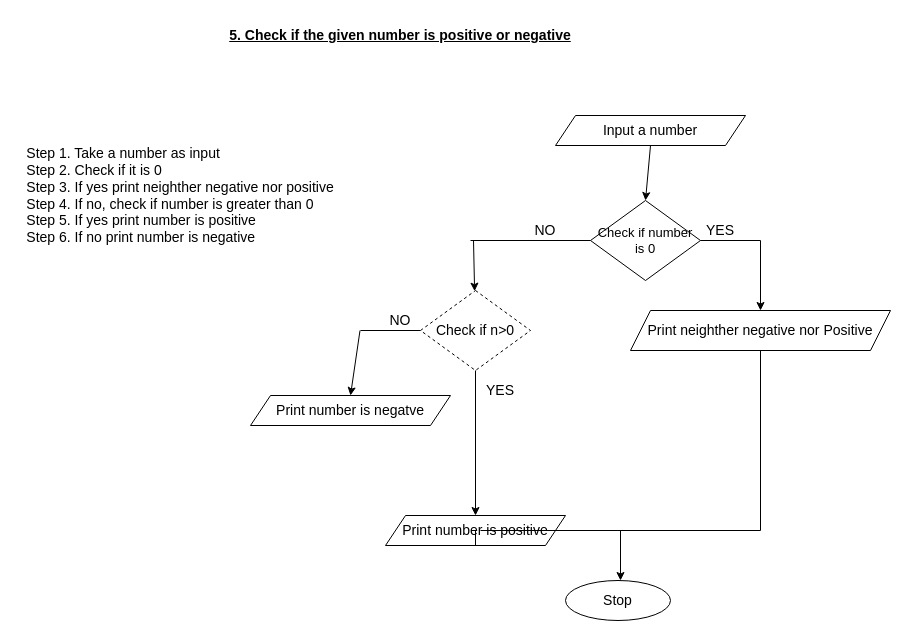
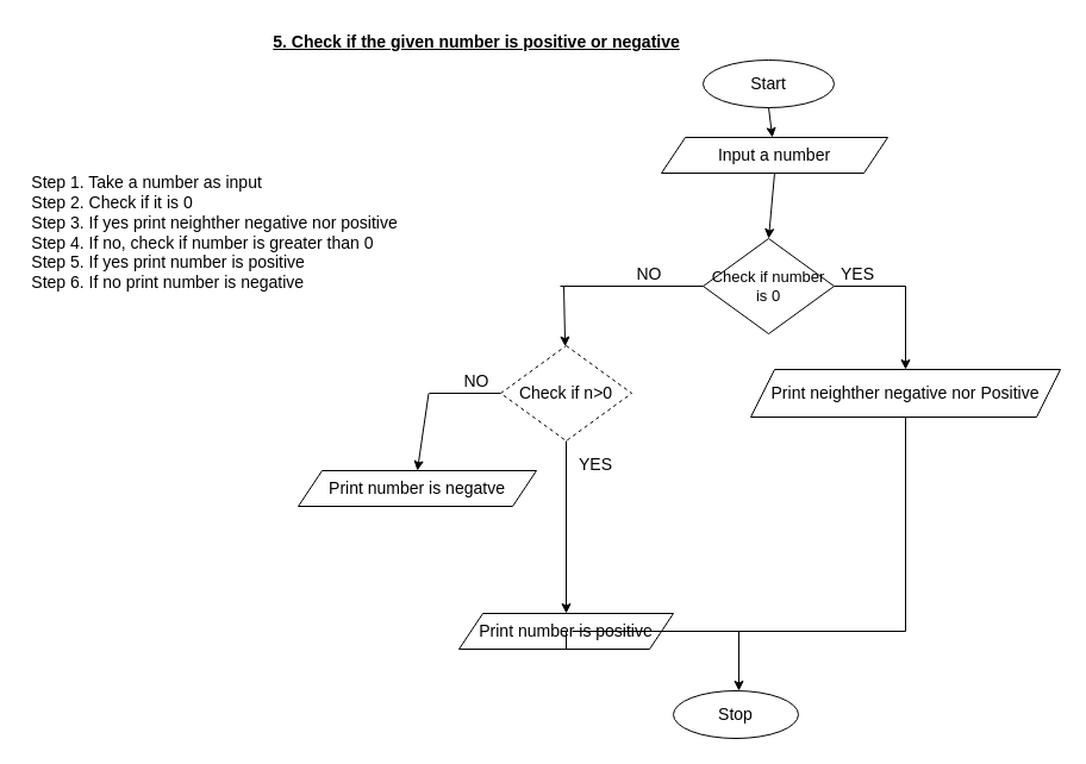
  <mxCell id="0" />
  <mxCell id="1" parent="0" />
  <mxCell id="2" value="&lt;span style=&quot;font-size: 14px&quot;&gt;&lt;b&gt;&lt;u&gt;5. Check if the given number is positive or negative&lt;/u&gt;&lt;/b&gt;&lt;/span&gt;" style="text;html=1;strokeColor=none;fillColor=none;align=center;verticalAlign=middle;whiteSpace=wrap;rounded=0;" parent="1" vertex="1"><mxGeometry x="210" y="20" width="380" height="30" as="geometry" /></mxCell>
+ <mxCell id="3" value="&lt;font style=&quot;font-size: 14px&quot;&gt;Start&lt;/font&gt;" style="ellipse;whiteSpace=wrap;html=1;" parent="1" vertex="1"><mxGeometry x="590" y="50" width="110" height="40" as="geometry" /></mxCell>
+ <mxCell id="4" value="" style="endArrow=classic;html=1;exitX=0.5;exitY=1;exitDx=0;exitDy=0;" parent="1" source="3" target="5" edge="1"><mxGeometry width="50" height="50" relative="1" as="geometry"><mxPoint x="580" y="190" as="sourcePoint" /><mxPoint x="695" y="130" as="targetPoint" /></mxGeometry></mxCell>
  <mxCell id="5" value="&lt;font style=&quot;font-size: 14px&quot;&gt;Input a number&lt;/font&gt;" style="shape=parallelogram;perimeter=parallelogramPerimeter;whiteSpace=wrap;html=1;fixedSize=1;" parent="1" vertex="1"><mxGeometry x="555" y="115" width="190" height="30" as="geometry" /></mxCell>
  <mxCell id="6" value="&lt;font style=&quot;font-size: 13px&quot;&gt;Check if number&lt;br&gt;is 0&lt;br&gt;&lt;/font&gt;" style="rhombus;whiteSpace=wrap;html=1;" parent="1" vertex="1"><mxGeometry x="590" y="200" width="110" height="80" as="geometry" /></mxCell>
  <mxCell id="7" style="edgeStyle=orthogonalEdgeStyle;rounded=0;orthogonalLoop=1;jettySize=auto;html=1;exitX=0.5;exitY=1;exitDx=0;exitDy=0;" parent="1" source="5" target="5" edge="1"><mxGeometry relative="1" as="geometry" /></mxCell>
  <mxCell id="8" value="" style="endArrow=classic;html=1;exitX=0.5;exitY=1;exitDx=0;exitDy=0;entryX=0.5;entryY=0;entryDx=0;entryDy=0;" parent="1" source="5" target="6" edge="1"><mxGeometry width="50" height="50" relative="1" as="geometry"><mxPoint x="410" y="220" as="sourcePoint" /><mxPoint x="460" y="170" as="targetPoint" /></mxGeometry></mxCell>
  <mxCell id="9" value="" style="endArrow=none;html=1;exitX=1;exitY=0.5;exitDx=0;exitDy=0;" parent="1" source="6" edge="1"><mxGeometry width="50" height="50" relative="1" as="geometry"><mxPoint x="410" y="220" as="sourcePoint" /><mxPoint x="760" y="240" as="targetPoint" /></mxGeometry></mxCell>
  <mxCell id="10" value="" style="endArrow=classic;html=1;" parent="1" target="11" edge="1"><mxGeometry width="50" height="50" relative="1" as="geometry"><mxPoint x="760" y="240" as="sourcePoint" /><mxPoint x="760" y="290" as="targetPoint" /></mxGeometry></mxCell>
  <mxCell id="11" value="&lt;font style=&quot;font-size: 14px&quot;&gt;Print neighther negative nor Positive&lt;/font&gt;" style="shape=parallelogram;perimeter=parallelogramPerimeter;whiteSpace=wrap;html=1;fixedSize=1;" parent="1" vertex="1"><mxGeometry x="630" y="310" width="260" height="40" as="geometry" /></mxCell>
  <mxCell id="12" value="" style="endArrow=none;html=1;entryX=0;entryY=0.5;entryDx=0;entryDy=0;" parent="1" target="6" edge="1"><mxGeometry width="50" height="50" relative="1" as="geometry"><mxPoint x="470" y="240" as="sourcePoint" /><mxPoint x="460" y="160" as="targetPoint" /></mxGeometry></mxCell>
  <mxCell id="13" value="" style="endArrow=classic;html=1;" parent="1" target="14" edge="1"><mxGeometry width="50" height="50" relative="1" as="geometry"><mxPoint x="473" y="240" as="sourcePoint" /><mxPoint x="470" y="290" as="targetPoint" /></mxGeometry></mxCell>
  <mxCell id="14" value="&lt;font style=&quot;font-size: 14px&quot;&gt;Check if n&amp;gt;0&lt;/font&gt;" style="rhombus;whiteSpace=wrap;html=1;dashed=1;" parent="1" vertex="1"><mxGeometry x="420" y="290" width="110" height="80" as="geometry" /></mxCell>
  <mxCell id="15" value="" style="endArrow=classic;html=1;exitX=0.5;exitY=1;exitDx=0;exitDy=0;" parent="1" source="14" target="18" edge="1"><mxGeometry width="50" height="50" relative="1" as="geometry"><mxPoint x="410" y="210" as="sourcePoint" /><mxPoint x="475" y="410" as="targetPoint" /></mxGeometry></mxCell>
  <mxCell id="16" value="" style="endArrow=none;html=1;exitX=0;exitY=0.5;exitDx=0;exitDy=0;" parent="1" source="14" edge="1"><mxGeometry width="50" height="50" relative="1" as="geometry"><mxPoint x="410" y="210" as="sourcePoint" /><mxPoint x="360" y="330" as="targetPoint" /></mxGeometry></mxCell>
  <mxCell id="17" value="" style="endArrow=classic;html=1;entryX=0.5;entryY=0;entryDx=0;entryDy=0;" parent="1" target="19" edge="1"><mxGeometry width="50" height="50" relative="1" as="geometry"><mxPoint x="359.5" y="330" as="sourcePoint" /><mxPoint x="359.5" y="370" as="targetPoint" /></mxGeometry></mxCell>
  <mxCell id="18" value="&lt;font style=&quot;font-size: 14px&quot;&gt;Print number is positive&lt;/font&gt;" style="shape=parallelogram;perimeter=parallelogramPerimeter;whiteSpace=wrap;html=1;fixedSize=1;" parent="1" vertex="1"><mxGeometry x="385" y="515" width="180" height="30" as="geometry" /></mxCell>
  <mxCell id="19" value="&lt;font style=&quot;font-size: 14px&quot;&gt;Print number is negatve&lt;/font&gt;" style="shape=parallelogram;perimeter=parallelogramPerimeter;whiteSpace=wrap;html=1;fixedSize=1;" parent="1" vertex="1"><mxGeometry x="250" y="395" width="200" height="30" as="geometry" /></mxCell>
  <mxCell id="20" value="&lt;font style=&quot;font-size: 14px&quot;&gt;YES&lt;/font&gt;" style="text;html=1;strokeColor=none;fillColor=none;align=center;verticalAlign=middle;whiteSpace=wrap;rounded=0;" parent="1" vertex="1"><mxGeometry x="700" y="220" width="40" height="20" as="geometry" /></mxCell>
  <mxCell id="21" value="&lt;font style=&quot;font-size: 14px&quot;&gt;NO&lt;/font&gt;" style="text;html=1;strokeColor=none;fillColor=none;align=center;verticalAlign=middle;whiteSpace=wrap;rounded=0;" parent="1" vertex="1"><mxGeometry x="525" y="220" width="40" height="20" as="geometry" /></mxCell>
  <mxCell id="22" value="&lt;font style=&quot;font-size: 14px&quot;&gt;NO&lt;/font&gt;" style="text;html=1;strokeColor=none;fillColor=none;align=center;verticalAlign=middle;whiteSpace=wrap;rounded=0;" parent="1" vertex="1"><mxGeometry x="380" y="310" width="40" height="20" as="geometry" /></mxCell>
  <mxCell id="23" value="&lt;font style=&quot;font-size: 14px&quot;&gt;YES&lt;/font&gt;" style="text;html=1;strokeColor=none;fillColor=none;align=center;verticalAlign=middle;whiteSpace=wrap;rounded=0;" parent="1" vertex="1"><mxGeometry x="480" y="380" width="40" height="20" as="geometry" /></mxCell>
  <mxCell id="24" value="&lt;div style=&quot;text-align: left&quot;&gt;&lt;span style=&quot;font-size: 14px&quot;&gt;Step 1. Take a number as input&lt;/span&gt;&lt;/div&gt;&lt;font style=&quot;font-size: 14px&quot;&gt;&lt;div style=&quot;text-align: left&quot;&gt;&lt;span&gt;Step 2. Check if it is 0&lt;/span&gt;&lt;/div&gt;&lt;div style=&quot;text-align: left&quot;&gt;&lt;span&gt;Step 3. If yes print neighther negative nor positive&lt;/span&gt;&lt;/div&gt;&lt;div style=&quot;text-align: left&quot;&gt;&lt;span&gt;Step 4. If no, check if number is greater than 0&lt;/span&gt;&lt;/div&gt;&lt;div style=&quot;text-align: left&quot;&gt;&lt;span&gt;Step 5. If yes print number is positive&amp;nbsp;&lt;/span&gt;&lt;/div&gt;&lt;div style=&quot;text-align: left&quot;&gt;&lt;span&gt;Step 6. If no print number is negative&lt;/span&gt;&lt;/div&gt;&lt;/font&gt;" style="text;html=1;strokeColor=none;fillColor=none;align=center;verticalAlign=middle;whiteSpace=wrap;rounded=0;" parent="1" vertex="1"><mxGeometry y="140" width="320" height="110" as="geometry" x="20" /></mxCell>
  <mxCell id="25" value="" style="endArrow=none;html=1;exitX=0.5;exitY=1;exitDx=0;exitDy=0;" edge="1" parent="1" source="11"><mxGeometry width="50" height="50" relative="1" as="geometry"><mxPoint x="520" y="440" as="sourcePoint" /><mxPoint x="760" y="530" as="targetPoint" /></mxGeometry></mxCell>
  <mxCell id="26" value="" style="endArrow=none;html=1;exitX=0.5;exitY=1;exitDx=0;exitDy=0;" edge="1" parent="1" source="18"><mxGeometry width="50" height="50" relative="1" as="geometry"><mxPoint x="520" y="440" as="sourcePoint" /><mxPoint x="475" y="530" as="targetPoint" /></mxGeometry></mxCell>
  <mxCell id="27" value="" style="endArrow=none;html=1;" edge="1" parent="1"><mxGeometry width="50" height="50" relative="1" as="geometry"><mxPoint x="480" y="530" as="sourcePoint" /><mxPoint x="760" y="530" as="targetPoint" /></mxGeometry></mxCell>
  <mxCell id="28" value="" style="endArrow=classic;html=1;" edge="1" parent="1"><mxGeometry width="50" height="50" relative="1" as="geometry"><mxPoint x="620" y="530" as="sourcePoint" /><mxPoint x="620" y="580" as="targetPoint" /></mxGeometry></mxCell>
  <mxCell id="29" value="&lt;font style=&quot;font-size: 14px&quot;&gt;Stop&lt;/font&gt;" style="ellipse;whiteSpace=wrap;html=1;" vertex="1" parent="1"><mxGeometry x="565" y="580" width="105" height="40" as="geometry" /></mxCell>
